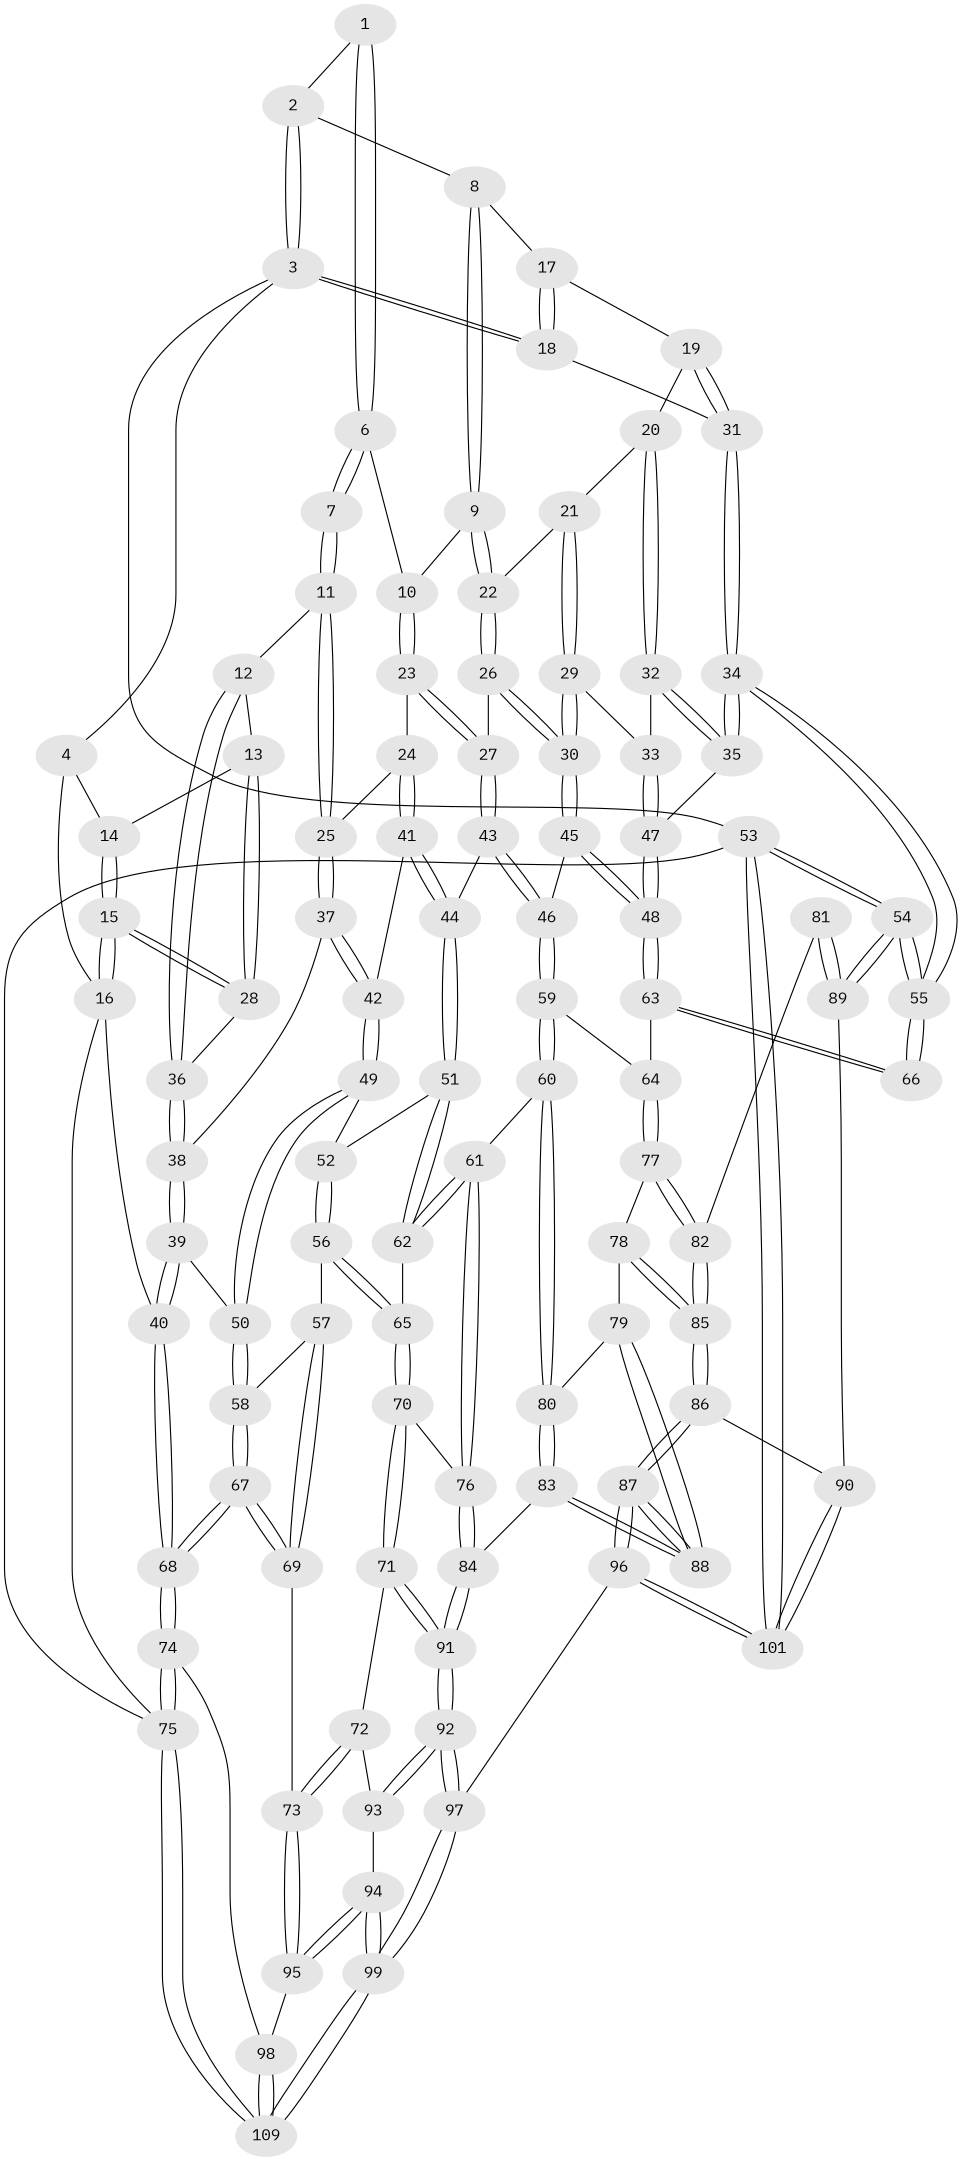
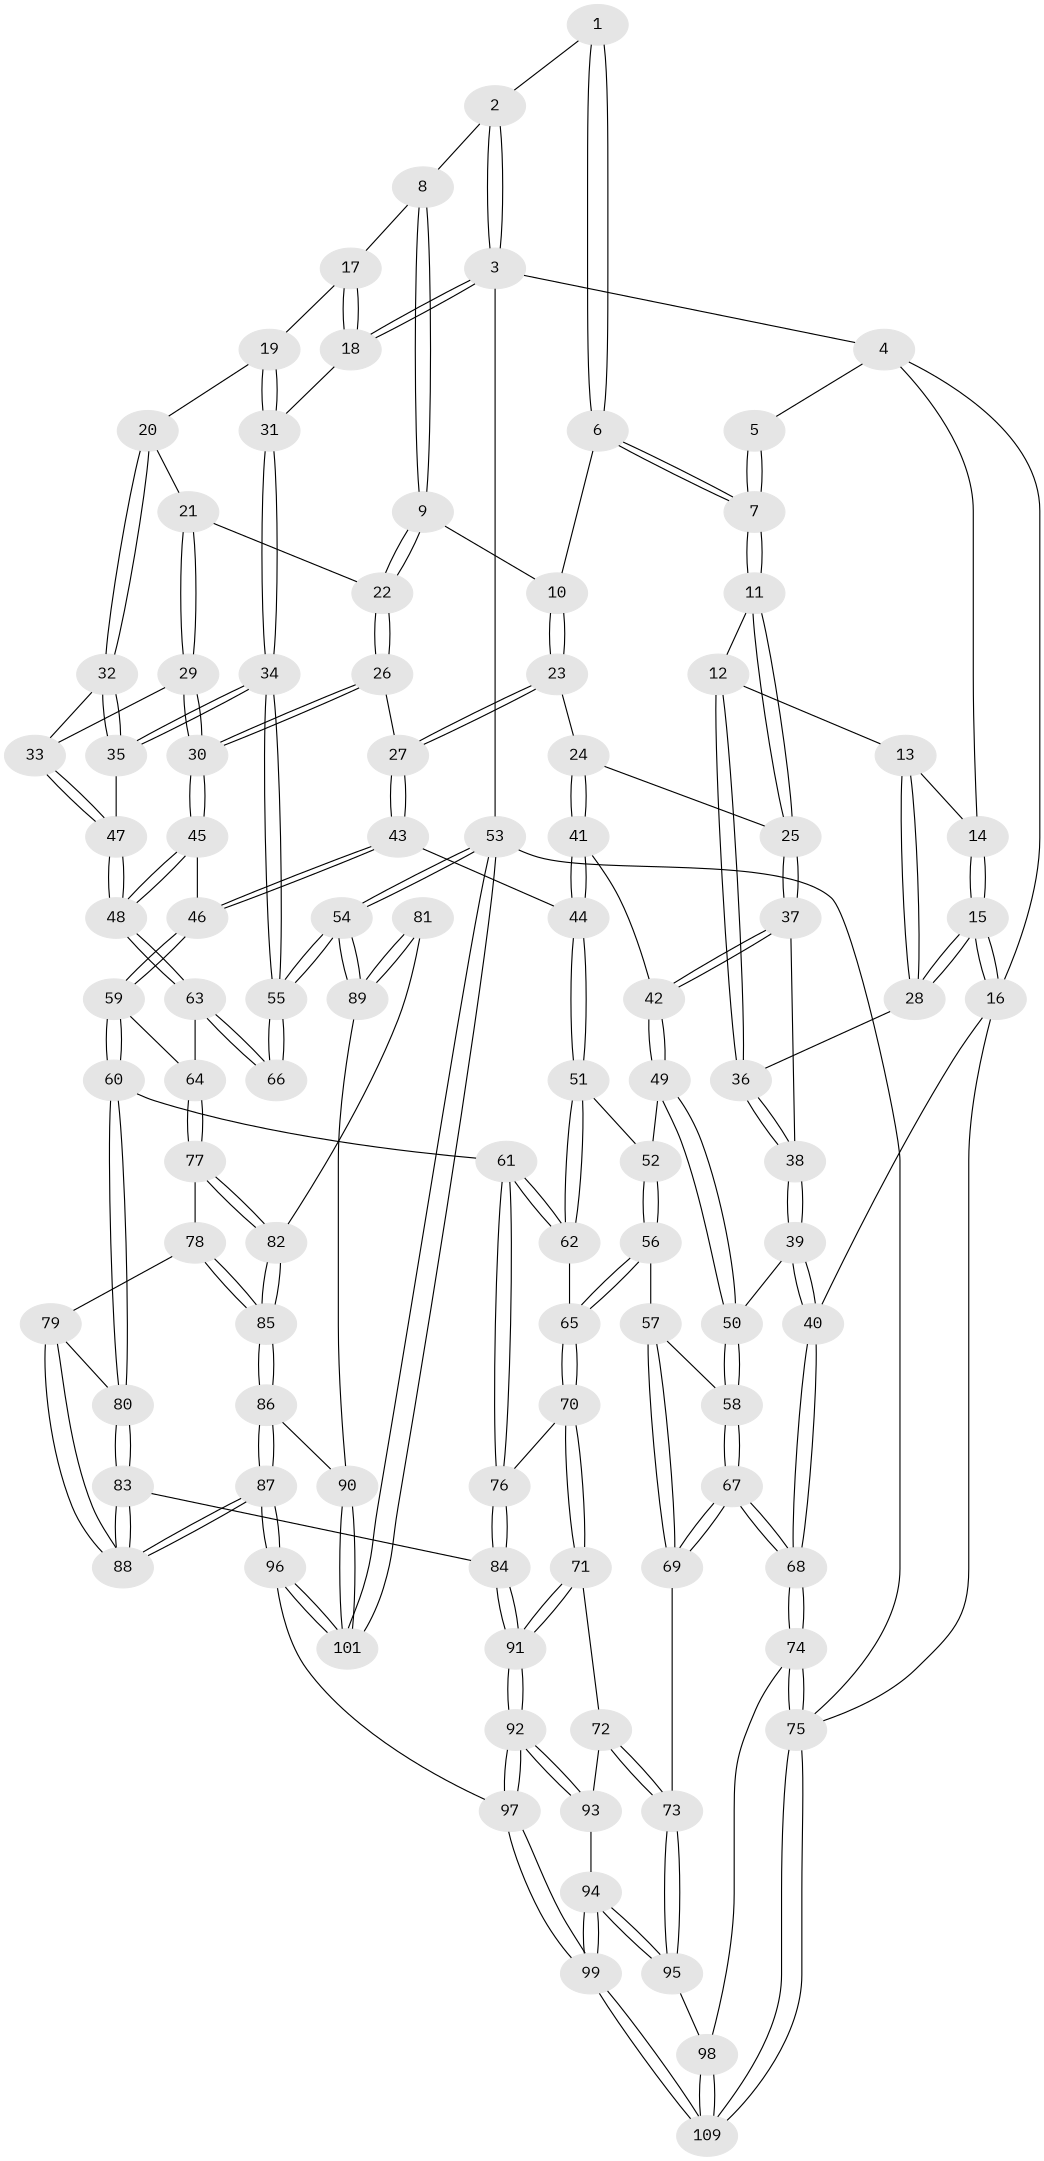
  graph {
    fontname="IBM Plex Mono"
    node [color=gray90 fontname="IBM Plex Mono" style=filled]
    edge [fontname="IBM Plex Mono"]
    1
    2
    6
    3
    8
    7
    10
    4
    18
    53
    9
    17
+   5
    14
    16
    31
    75
    54
    101
    15
    40
    11
    23
    12
    25
    22
    19
    26
    24
    27
    13
    36
    37
    28
    38
    68
    n37 [label=109]
    20
    34
    21
    32
    29
    33
    35
    30
    41
    43
    42
    44
    45
    46
    47
    48
    55
    66
    39
    49
    50
    58
    74
    51
    52
    59
    62
    63
    60
    64
    56
    67
    65
    57
    89
    90
    69
    70
    73
    61
    80
    77
    76
    83
    84
    78
    82
    71
    81
    98
    95
    72
    91
    93
    92
    94
    79
    85
    88
    86
    87
    96
    97
    99
    1 -- 2
    1 -- 6
    1 -- 6
    2 -- 3
    2 -- 3
    2 -- 8
    6 -- 7
    6 -- 7
    6 -- 10
    3 -- 4
    3 -- 18
    3 -- 18
    3 -- 53
    8 -- 9
    8 -- 9
    8 -- 17
    7 -- 11
    7 -- 11
    10 -- 23
    10 -- 23
+   4 -- 5
    4 -- 14
    4 -- 16
    18 -- 31
    53 -- 75
    53 -- 54
    53 -- 54
    53 -- 101
    53 -- 101
    9 -- 10
    9 -- 22
    9 -- 22
    17 -- 18
    17 -- 18
    17 -- 19
+   5 -- 7
+   5 -- 7
    14 -- 15
    14 -- 15
    16 -- 75
    16 -- 40
    31 -- 34
    31 -- 34
    75 -- n37
    75 -- n37
    54 -- 55
    54 -- 55
    54 -- 89
    54 -- 89
    15 -- 16
    15 -- 16
    15 -- 28
    15 -- 28
    40 -- 68
    40 -- 68
    11 -- 12
    11 -- 25
    11 -- 25
    23 -- 24
    23 -- 27
    23 -- 27
    12 -- 13
    12 -- 36
    12 -- 36
    25 -- 37
    25 -- 37
    22 -- 26
    22 -- 26
    19 -- 31
    19 -- 31
    19 -- 20
    26 -- 27
    26 -- 30
    26 -- 30
    24 -- 25
    24 -- 41
    24 -- 41
    27 -- 43
    27 -- 43
    13 -- 14
    13 -- 28
    13 -- 28
    36 -- 38
    36 -- 38
    37 -- 38
    37 -- 42
    37 -- 42
    28 -- 36
    38 -- 39
    38 -- 39
    68 -- 74
    68 -- 74
    20 -- 21
    20 -- 32
    20 -- 32
    34 -- 35
    34 -- 35
    34 -- 55
    34 -- 55
    21 -- 22
    21 -- 29
    21 -- 29
    32 -- 33
    32 -- 35
    32 -- 35
    29 -- 33
    29 -- 30
    29 -- 30
    33 -- 47
    33 -- 47
    35 -- 47
    30 -- 45
    30 -- 45
    41 -- 42
    41 -- 44
    41 -- 44
    43 -- 44
    43 -- 46
    43 -- 46
    42 -- 49
    42 -- 49
    44 -- 51
    44 -- 51
    45 -- 46
    45 -- 48
    45 -- 48
    46 -- 59
    46 -- 59
    47 -- 48
    47 -- 48
    48 -- 63
    48 -- 63
    55 -- 66
    55 -- 66
    39 -- 40
    39 -- 40
    39 -- 50
    49 -- 50
    49 -- 50
    49 -- 52
    50 -- 58
    50 -- 58
    58 -- 67
    58 -- 67
    74 -- 75
    74 -- 75
    74 -- 98
    51 -- 52
    51 -- 62
    51 -- 62
    52 -- 56
    52 -- 56
    59 -- 60
    59 -- 60
    59 -- 64
    62 -- 65
    63 -- 66
    63 -- 66
    63 -- 64
    60 -- 61
    60 -- 80
    60 -- 80
    64 -- 77
    64 -- 77
    56 -- 65
    56 -- 65
    56 -- 57
    67 -- 68
    67 -- 68
    67 -- 69
    67 -- 69
    65 -- 70
    65 -- 70
    57 -- 58
    57 -- 69
    57 -- 69
    89 -- 90
    90 -- 101
    90 -- 101
    69 -- 73
    70 -- 76
    70 -- 71
    70 -- 71
    73 -- 95
    73 -- 95
    61 -- 62
    61 -- 62
    61 -- 76
    61 -- 76
    80 -- 83
    80 -- 83
    77 -- 78
    77 -- 82
    77 -- 82
    76 -- 84
    76 -- 84
    83 -- 84
    83 -- 88
    83 -- 88
    84 -- 91
    84 -- 91
    78 -- 79
    78 -- 85
    78 -- 85
    82 -- 85
    82 -- 85
    71 -- 72
    71 -- 91
    71 -- 91
    81 -- 89
    81 -- 89
    81 -- 82
    98 -- n37
    98 -- n37
    95 -- 98
    72 -- 73
    72 -- 73
    72 -- 93
    91 -- 92
    91 -- 92
    93 -- 94
    92 -- 93
    92 -- 93
    92 -- 97
    92 -- 97
    94 -- 95
    94 -- 95
    94 -- 99
    94 -- 99
    79 -- 80
    79 -- 88
    79 -- 88
    85 -- 86
    85 -- 86
    86 -- 90
    86 -- 87
    86 -- 87
    87 -- 88
    87 -- 88
    87 -- 96
    87 -- 96
    96 -- 101
    96 -- 101
    96 -- 97
    97 -- 99
    97 -- 99
    99 -- n37
    99 -- n37
  }
